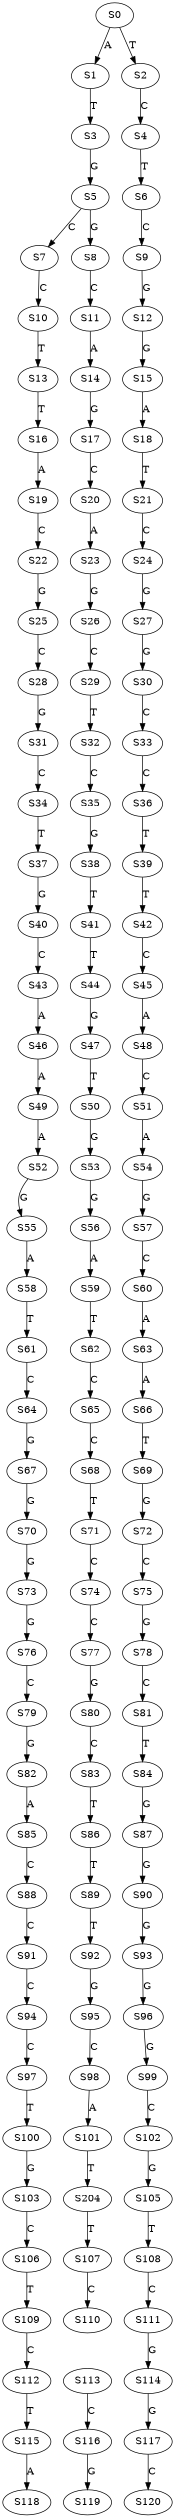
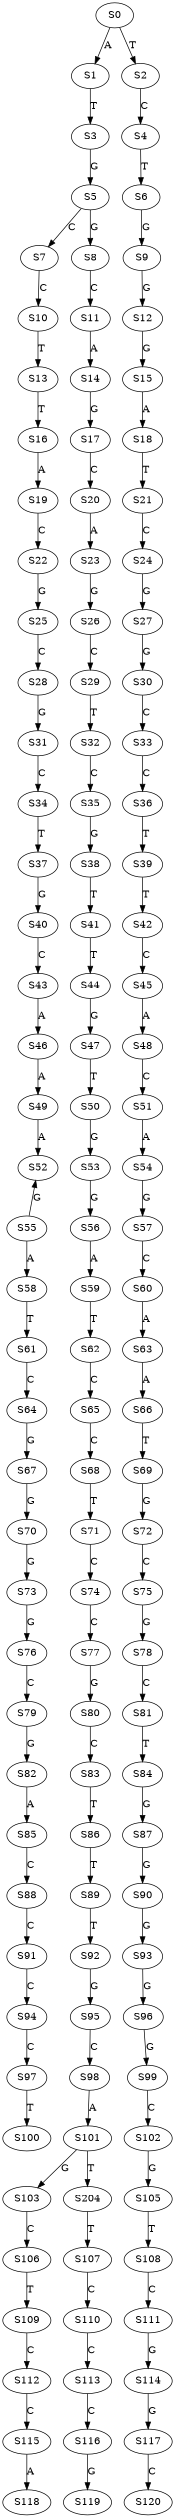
  strict digraph {
    S0
    S1
    S2
    S3
    S4
    S5
    S6
    S7
    S8
    S9
    S10
    S11
    S12
    S13
    S14
    S15
    S16
    S17
    S18
    S19
    S20
    S21
    S22
    S23
    S24
    S25
    S26
    S27
    S28
    S29
    S30
    S31
    S32
    S33
    S34
    S35
    S36
    S37
    S38
    S39
    S40
    S41
    S42
    S43
    S44
    S45
    S46
    S47
    S48
    S49
    S50
    S51
    S52
    S53
    S54
    S55
    S56
    S57
    S58
    S59
    S60
    S61
    S62
    S63
    S64
    S65
    S66
    S67
    S68
    S69
    S70
    S71
    S72
    S73
    S74
    S75
    S76
    S77
    S78
    S79
    S80
    S81
    S82
    S83
    S84
    S85
    S86
    S87
    S88
    S89
    S90
    S91
    S92
    S93
    S94
    S95
    S96
    S97
    S98
    S99
    S100
    S101
    S102
    S103
    n105 [label=S204]
    S105
    S106
    S107
    S108
    S109
    S110
    S111
    S112
    S113
    S114
    S115
    S116
    S117
    S118
    S119
    S120
    S0 -> S1 [label=A]
    S0 -> S2 [label=T]
    S1 -> S3 [label=T]
    S2 -> S4 [label=C]
    S3 -> S5 [label=G]
    S4 -> S6 [label=T]
    S5 -> S7 [label=C]
    S5 -> S8 [label=G]
-   S6 -> S9 [label=C]
+   S6 -> S9 [label=G]
    S7 -> S10 [label=C]
    S8 -> S11 [label=C]
    S9 -> S12 [label=G]
    S10 -> S13 [label=T]
    S11 -> S14 [label=A]
    S12 -> S15 [label=G]
    S13 -> S16 [label=T]
    S14 -> S17 [label=G]
    S15 -> S18 [label=A]
    S16 -> S19 [label=A]
    S17 -> S20 [label=C]
    S18 -> S21 [label=T]
    S19 -> S22 [label=C]
    S20 -> S23 [label=A]
    S21 -> S24 [label=C]
    S22 -> S25 [label=G]
    S23 -> S26 [label=G]
    S24 -> S27 [label=G]
    S25 -> S28 [label=C]
    S26 -> S29 [label=C]
    S27 -> S30 [label=G]
    S28 -> S31 [label=G]
    S29 -> S32 [label=T]
    S30 -> S33 [label=C]
    S31 -> S34 [label=C]
    S32 -> S35 [label=C]
    S33 -> S36 [label=C]
    S34 -> S37 [label=T]
    S35 -> S38 [label=G]
    S36 -> S39 [label=T]
    S37 -> S40 [label=G]
    S38 -> S41 [label=T]
    S39 -> S42 [label=T]
    S40 -> S43 [label=C]
    S41 -> S44 [label=T]
    S42 -> S45 [label=C]
    S43 -> S46 [label=A]
    S44 -> S47 [label=G]
    S45 -> S48 [label=A]
    S46 -> S49 [label=A]
    S47 -> S50 [label=T]
    S48 -> S51 [label=C]
    S49 -> S52 [label=A]
    S50 -> S53 [label=G]
    S51 -> S54 [label=A]
-   S52 -> S55 [label=G]
+   S55 -> S52 [label=G]
    S53 -> S56 [label=G]
    S54 -> S57 [label=G]
    S55 -> S58 [label=A]
    S56 -> S59 [label=A]
    S57 -> S60 [label=C]
    S58 -> S61 [label=T]
    S59 -> S62 [label=T]
    S60 -> S63 [label=A]
    S61 -> S64 [label=C]
    S62 -> S65 [label=C]
    S63 -> S66 [label=A]
    S64 -> S67 [label=G]
    S65 -> S68 [label=C]
    S66 -> S69 [label=T]
    S67 -> S70 [label=G]
    S68 -> S71 [label=T]
    S69 -> S72 [label=G]
    S70 -> S73 [label=G]
    S71 -> S74 [label=C]
    S72 -> S75 [label=C]
    S73 -> S76 [label=G]
    S74 -> S77 [label=C]
    S75 -> S78 [label=G]
    S76 -> S79 [label=C]
    S77 -> S80 [label=G]
    S78 -> S81 [label=C]
    S79 -> S82 [label=G]
    S80 -> S83 [label=C]
    S81 -> S84 [label=T]
    S82 -> S85 [label=A]
    S83 -> S86 [label=T]
    S84 -> S87 [label=G]
    S85 -> S88 [label=C]
    S86 -> S89 [label=T]
    S87 -> S90 [label=G]
    S88 -> S91 [label=C]
    S89 -> S92 [label=T]
    S90 -> S93 [label=G]
    S91 -> S94 [label=C]
    S92 -> S95 [label=G]
    S93 -> S96 [label=G]
    S94 -> S97 [label=C]
    S95 -> S98 [label=C]
    S96 -> S99 [label=G]
    S97 -> S100 [label=T]
    S98 -> S101 [label=A]
    S99 -> S102 [label=C]
-   S100 -> S103 [label=G]
+   S101 -> S103 [label=G]
    S101 -> n105 [label=T]
    S102 -> S105 [label=G]
    S103 -> S106 [label=C]
    n105 -> S107 [label=T]
    S105 -> S108 [label=T]
    S106 -> S109 [label=T]
    S107 -> S110 [label=C]
    S108 -> S111 [label=C]
    S109 -> S112 [label=C]
+   S110 -> S113 [label=C]
    S111 -> S114 [label=G]
-   S112 -> S115 [label=T]
+   S112 -> S115 [label=C]
    S113 -> S116 [label=C]
    S114 -> S117 [label=G]
    S115 -> S118 [label=A]
    S116 -> S119 [label=G]
    S117 -> S120 [label=C]
  }
